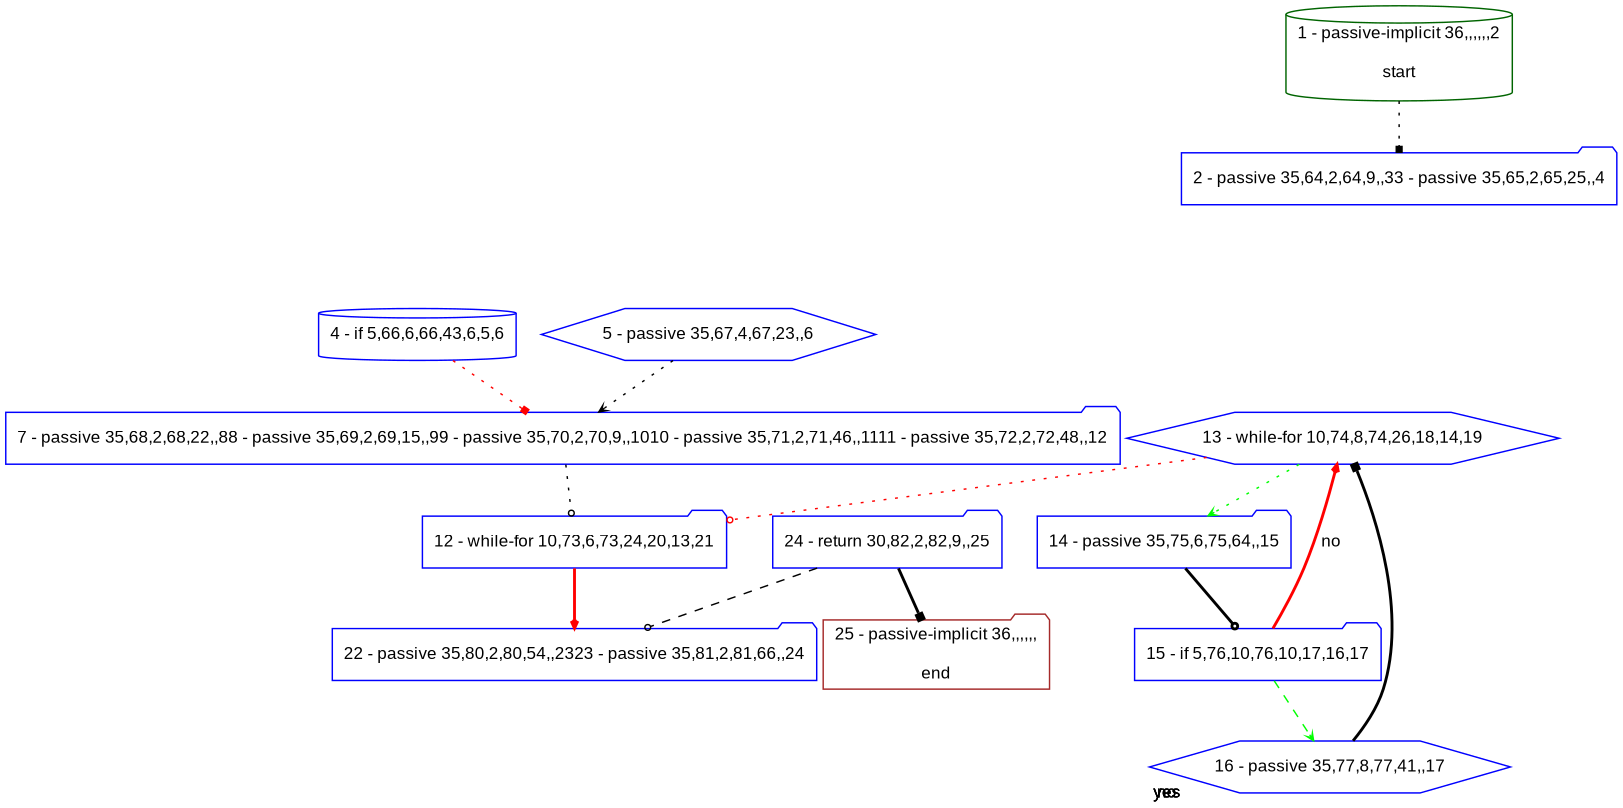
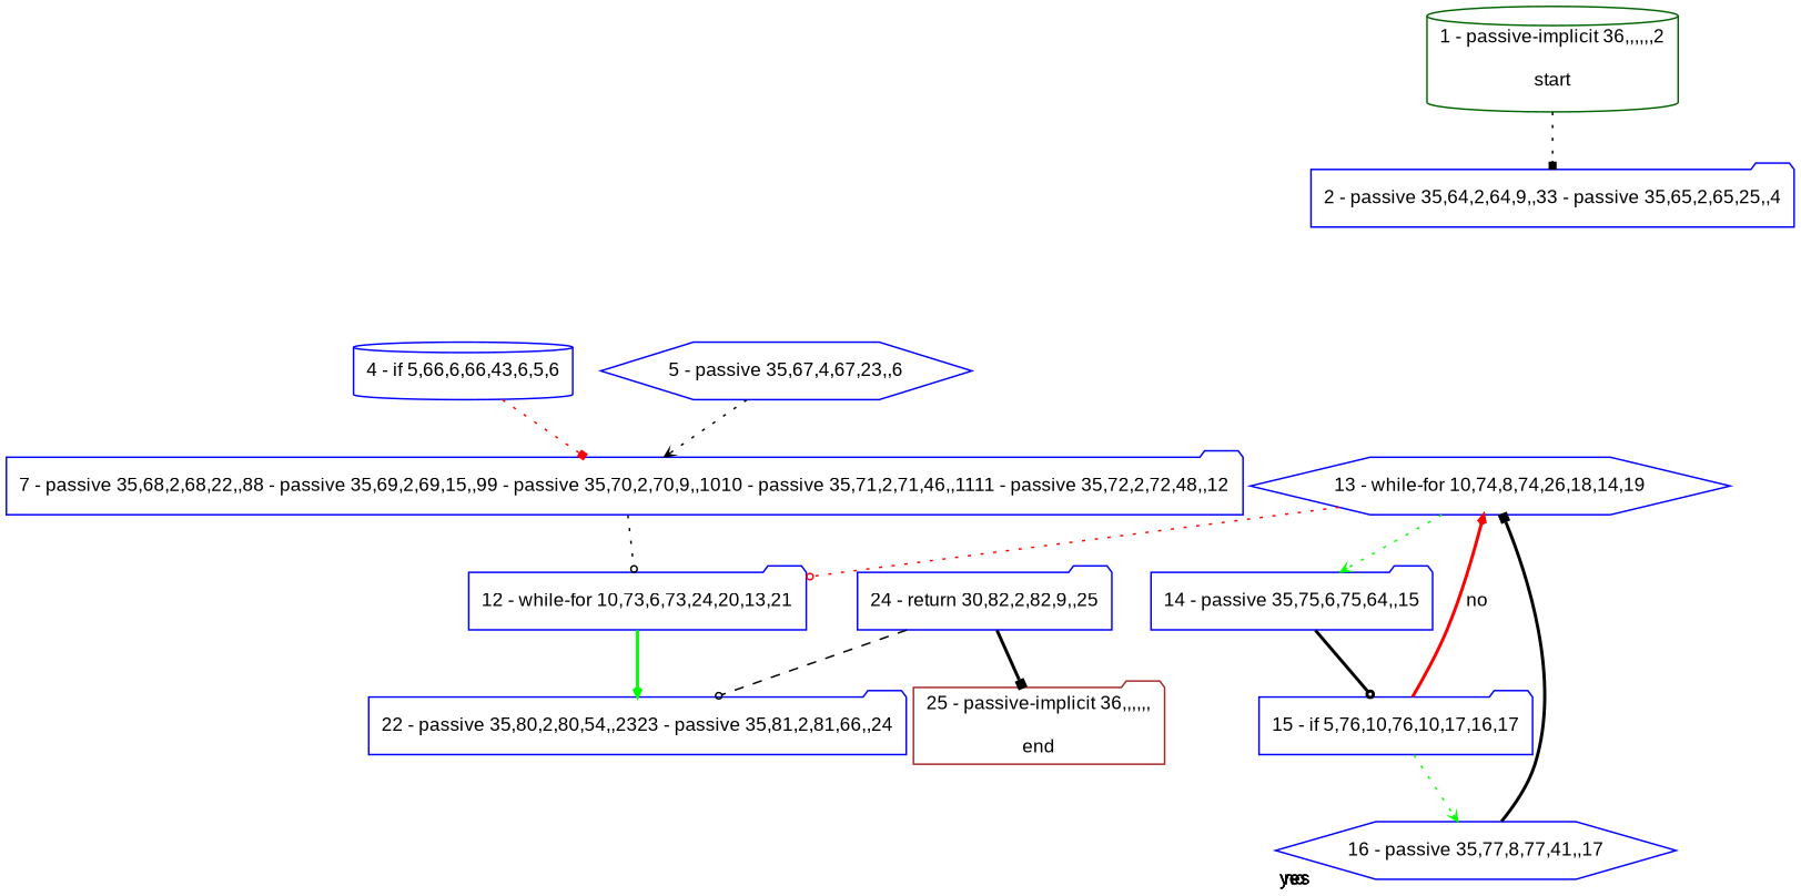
  digraph {
    bgcolor=white
    compound=true
    fillcolor="#FFFFCC"
    fontname=Arial
    fontsize=12
    pack=true
    packmode=clust
    style="rounded,filled"
    node [color="#0000ff" compound=true fillcolor="#ffffff" fixedsize=false fontname=Arial fontsize=12 node_initialized=no shape=folder style=filled]
    edge [arrowhead=vee arrowsize=0.5 arrowtail=none color="#000000" compound=true dir=forward fontcolor=black fontname=Arial fontsize=12 style=dotted]
    n1 [label="2 - passive 35,64,2,64,9,,33 - passive 35,65,2,65,25,,4"]
    n2 [label="4 - if 5,66,6,66,43,6,5,6" shape=cylinder]
    n3 [label="7 - passive 35,68,2,68,22,,88 - passive 35,69,2,69,15,,99 - passive 35,70,2,70,9,,1010 - passive 35,71,2,71,46,,1111 - passive 35,72,2,72,48,,12"]
    n4 [color="#006400" label="1 - passive-implicit 36,,,,,,2\n\nstart" shape=cylinder]
    n5 [label="5 - passive 35,67,4,67,23,,6" shape=hexagon]
    n6 [label="12 - while-for 10,73,6,73,24,20,13,21"]
    n7 [label="22 - passive 35,80,2,80,54,,2323 - passive 35,81,2,81,66,,24"]
    n8 [label="13 - while-for 10,74,8,74,26,18,14,19" shape=hexagon]
    n9 [label="14 - passive 35,75,6,75,64,,15"]
    n10 [label="15 - if 5,76,10,76,10,17,16,17"]
    n11 [label="24 - return 30,82,2,82,9,,25"]
    n12 [color="#a52a2a" label="25 - passive-implicit 36,,,,,,\n\nend"]
    n13 [label="16 - passive 35,77,8,77,41,,17" shape=hexagon]
    n2 -> n3 [arrowhead=box color="#ff0000" label=no]
    n3 -> n6 [arrowhead=odot]
    n4 -> n1 [arrowhead=box]
    n5 -> n3
-   n6 -> n7 [color="#ff0000" label=no style=bold]
+   n6 -> n7 [color="#00ff00" label=no style=bold]
    n8 -> n6 [arrowhead=odot color="#ff0000" label=yes]
    n8 -> n9 [color="#00ff00" label=yes]
    n9 -> n10 [arrowhead=odot style=bold]
    n10 -> n8 [color="#ff0000" label=no style=bold]
-   n10 -> n13 [color="#00ff00" label=yes style=dashed]
+   n10 -> n13 [color="#00ff00" label=yes]
    n11 -> n7 [arrowhead=odot style=dashed]
    n11 -> n12 [arrowhead=box style=bold]
    n13 -> n8 [arrowhead=box style=bold]
  }
